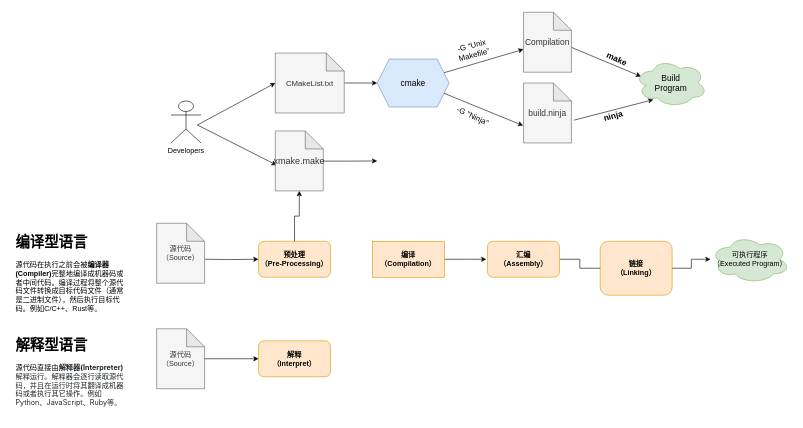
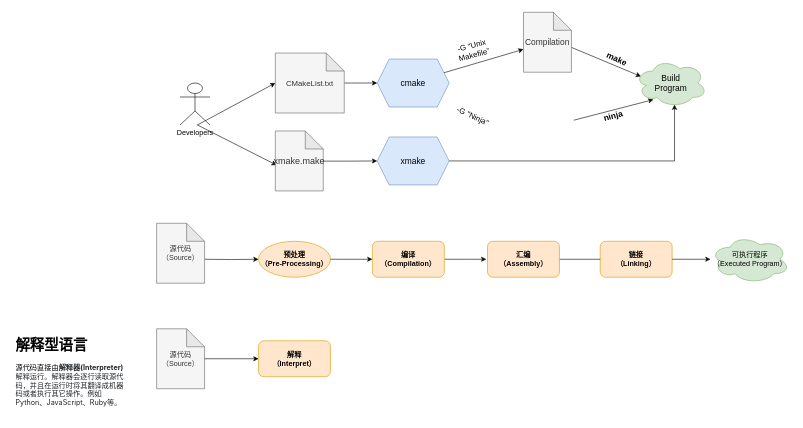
  <mxCell id="0" />
  <mxCell id="1" parent="0" />
  <mxCell id="2" value="&lt;h1&gt;解释型语言&lt;/h1&gt;&lt;p style=&quot;&quot;&gt;源代码直接由&lt;span style=&quot;box-sizing: border-box; font-weight: bolder; color: rgb(33, 37, 41); font-family: -apple-system, BlinkMacSystemFont, &amp;quot;Segoe UI&amp;quot;, Roboto, &amp;quot;Helvetica Neue&amp;quot;, Arial, &amp;quot;Noto Sans&amp;quot;, &amp;quot;Liberation Sans&amp;quot;, sans-serif, &amp;quot;Apple Color Emoji&amp;quot;, &amp;quot;Segoe UI Emoji&amp;quot;, &amp;quot;Segoe UI Symbol&amp;quot;, &amp;quot;Noto Color Emoji&amp;quot;;&quot;&gt;解释器(Interpreter)&lt;/span&gt;&lt;span style=&quot;color: rgb(33, 37, 41); font-family: -apple-system, BlinkMacSystemFont, &amp;quot;Segoe UI&amp;quot;, Roboto, &amp;quot;Helvetica Neue&amp;quot;, Arial, &amp;quot;Noto Sans&amp;quot;, &amp;quot;Liberation Sans&amp;quot;, sans-serif, &amp;quot;Apple Color Emoji&amp;quot;, &amp;quot;Segoe UI Emoji&amp;quot;, &amp;quot;Segoe UI Symbol&amp;quot;, &amp;quot;Noto Color Emoji&amp;quot;;&quot;&gt;解释运行。解释器会逐行读取源代码，并且在运行时将其翻译成机器码或者执行其它操作。例如Python、JavaScript、Ruby等。&lt;/span&gt;&lt;/p&gt;" style="text;html=1;strokeColor=none;fillColor=none;spacing=5;spacingTop=-20;whiteSpace=wrap;overflow=hidden;rounded=0;" parent="1" vertex="1"><mxGeometry x="20" y="556" width="192" height="136" as="geometry" /></mxCell>
  <mxCell id="3" value="" style="group" parent="1" vertex="1" connectable="0"><mxGeometry x="20" y="372" width="1296" height="276" as="geometry" /></mxCell>
  <mxCell id="4" value="" style="edgeStyle=orthogonalEdgeStyle;rounded=0;orthogonalLoop=1;jettySize=auto;html=1;" parent="3" target="5" edge="1"><mxGeometry relative="1" as="geometry"><mxPoint x="320" y="60" as="sourcePoint" /></mxGeometry></mxCell>
- <mxCell id="5" value="&lt;b&gt;预处理&lt;br&gt;（Pre-Processing）&lt;/b&gt;" style="rounded=1;whiteSpace=wrap;html=1;fillColor=#ffe6cc;strokeColor=#d79b00;gradientColor=none;" parent="3" vertex="1"><mxGeometry x="410" y="30" width="120" height="60" as="geometry" /></mxCell>
+ <mxCell id="5" value="&lt;b&gt;预处理&lt;br&gt;（Pre-Processing）&lt;/b&gt;" style="ellipse;whiteSpace=wrap;html=1;fillColor=#ffe6cc;strokeColor=#d79b00;gradientColor=none;" parent="3" vertex="1"><mxGeometry x="410" y="30" width="120" height="60" as="geometry" /></mxCell>
  <mxCell id="6" value="" style="edgeStyle=orthogonalEdgeStyle;rounded=0;orthogonalLoop=1;jettySize=auto;html=1;" parent="3" source="7" edge="1"><mxGeometry relative="1" as="geometry"><mxPoint x="790" y="60" as="targetPoint" /></mxGeometry></mxCell>
- <mxCell id="7" value="&lt;b&gt;编译&lt;br&gt;（Compilation）&lt;/b&gt;" style="whiteSpace=wrap;html=1;fillColor=#ffe6cc;strokeColor=#d79b00;rounded=0;" parent="3" vertex="1"><mxGeometry x="600" y="30" width="120" height="60" as="geometry" /></mxCell>
- <mxCell id="8" value="" style="edgeStyle=orthogonalEdgeStyle;rounded=0;orthogonalLoop=1;jettySize=auto;html=1;" parent="3" source="5" target="36" edge="1"><mxGeometry relative="1" as="geometry" /></mxCell>
- <mxCell id="9" value="&lt;b&gt;链接&lt;br&gt;（Linking）&lt;/b&gt;" style="rounded=1;whiteSpace=wrap;html=1;fillColor=#ffe6cc;strokeColor=#d79b00;" parent="3" vertex="1"><mxGeometry x="980" y="30" width="120" height="90" as="geometry" /></mxCell>
+ <mxCell id="7" value="&lt;b&gt;编译&lt;br&gt;（Compilation）&lt;/b&gt;" style="rounded=1;whiteSpace=wrap;html=1;fillColor=#ffe6cc;strokeColor=#d79b00;" parent="3" vertex="1"><mxGeometry x="600" y="30" width="120" height="60" as="geometry" /></mxCell>
+ <mxCell id="8" value="" style="edgeStyle=orthogonalEdgeStyle;rounded=0;orthogonalLoop=1;jettySize=auto;html=1;" parent="3" source="5" target="7" edge="1"><mxGeometry relative="1" as="geometry" /></mxCell>
+ <mxCell id="9" value="&lt;b&gt;链接&lt;br&gt;（Linking）&lt;/b&gt;" style="rounded=1;whiteSpace=wrap;html=1;fillColor=#ffe6cc;strokeColor=#d79b00;" parent="3" vertex="1"><mxGeometry x="980" y="30" width="120" height="60" as="geometry" /></mxCell>
  <mxCell id="10" value="源代码&lt;br&gt;（Source）" style="shape=note;whiteSpace=wrap;html=1;backgroundOutline=1;darkOpacity=0.05;fillColor=#f5f5f5;fontColor=#333333;strokeColor=#666666;" parent="3" vertex="1"><mxGeometry x="240" width="80" height="100" as="geometry" /></mxCell>
  <mxCell id="11" value="可执行程序&lt;br&gt;（Executed Program）" style="ellipse;shape=cloud;whiteSpace=wrap;html=1;fillColor=#d5e8d4;strokeColor=#82b366;" parent="3" vertex="1"><mxGeometry x="1164" y="20" width="132" height="80" as="geometry" /></mxCell>
  <mxCell id="12" style="edgeStyle=orthogonalEdgeStyle;rounded=0;orthogonalLoop=1;jettySize=auto;html=1;exitX=1;exitY=0.5;exitDx=0;exitDy=0;" parent="3" source="9" target="11" edge="1"><mxGeometry relative="1" as="geometry"><mxPoint x="1113" y="60" as="sourcePoint" /><mxPoint x="1188" y="56" as="targetPoint" /></mxGeometry></mxCell>
- <mxCell id="13" value="&lt;h1&gt;编译型语言&lt;/h1&gt;&lt;p&gt;源代码在执行之前会被&lt;b&gt;编译器(Compiler)&lt;/b&gt;完整地编译成机器码或者中间代码。编译过程将整个源代码文件转换成目标代码文件（通常是二进制文件），然后执行目标代码。例如C/C++、Rust等。&lt;br&gt;&lt;/p&gt;" style="text;html=1;strokeColor=none;fillColor=none;spacing=5;spacingTop=-20;whiteSpace=wrap;overflow=hidden;rounded=0;" parent="3" vertex="1"><mxGeometry y="12" width="192" height="140" as="geometry" /></mxCell>
  <mxCell id="14" value="源代码&lt;br&gt;（Source）" style="shape=note;whiteSpace=wrap;html=1;backgroundOutline=1;darkOpacity=0.05;fillColor=#f5f5f5;fontColor=#333333;strokeColor=#666666;" parent="3" vertex="1"><mxGeometry x="240" y="176" width="80" height="100" as="geometry" /></mxCell>
  <mxCell id="15" value="&lt;b&gt;解释&lt;br&gt;（Interpret）&lt;/b&gt;" style="whiteSpace=wrap;html=1;fillColor=#ffe6cc;strokeColor=#d79b00;rounded=1;" parent="3" vertex="1"><mxGeometry x="410" y="196" width="120" height="60" as="geometry" /></mxCell>
  <mxCell id="16" value="" style="edgeStyle=orthogonalEdgeStyle;rounded=0;orthogonalLoop=1;jettySize=auto;html=1;" parent="3" source="14" target="15" edge="1"><mxGeometry relative="1" as="geometry" /></mxCell>
  <mxCell id="17" style="edgeStyle=orthogonalEdgeStyle;rounded=0;orthogonalLoop=1;jettySize=auto;html=1;exitX=1;exitY=0.5;exitDx=0;exitDy=0;entryX=0;entryY=0.5;entryDx=0;entryDy=0;endArrow=none;" parent="3" source="18" target="9" edge="1"><mxGeometry relative="1" as="geometry" /></mxCell>
  <mxCell id="18" value="&lt;b&gt;汇编&lt;br&gt;（Assembly）&lt;/b&gt;" style="rounded=1;whiteSpace=wrap;html=1;fillColor=#ffe6cc;strokeColor=#d79b00;" parent="3" vertex="1"><mxGeometry x="792" y="30" width="120" height="60" as="geometry" /></mxCell>
  <mxCell id="19" value="" style="group" parent="1" vertex="1" connectable="0"><mxGeometry x="284" y="20" width="894" height="298" as="geometry" /></mxCell>
  <mxCell id="20" value="-G “Unix Makefile”" style="text;html=1;strokeColor=none;fillColor=none;align=center;verticalAlign=middle;whiteSpace=wrap;rounded=0;rotation=-15;fontSize=13;" parent="19" vertex="1"><mxGeometry x="469" y="48" width="70" height="30" as="geometry" /></mxCell>
  <mxCell id="21" value="-G &quot;Ninja&quot;" style="text;html=1;strokeColor=none;fillColor=none;align=center;verticalAlign=middle;whiteSpace=wrap;rounded=0;rotation=25;fontSize=13;" parent="19" vertex="1"><mxGeometry x="474" y="158" width="60" height="30" as="geometry" /></mxCell>
  <mxCell id="22" value="" style="endArrow=classic;html=1;rounded=0;exitX=0.975;exitY=0.577;exitDx=0;exitDy=0;exitPerimeter=0;" parent="19" source="37" edge="1"><mxGeometry relative="1" as="geometry"><mxPoint x="684" y="78" as="sourcePoint" /><mxPoint x="784" y="107" as="targetPoint" /><Array as="points" /></mxGeometry></mxCell>
  <mxCell id="23" value="" style="endArrow=classic;html=1;rounded=0;entryX=0.256;entryY=0.846;entryDx=0;entryDy=0;entryPerimeter=0;" parent="19" target="30" edge="1"><mxGeometry relative="1" as="geometry"><mxPoint x="672" y="180" as="sourcePoint" /><mxPoint x="784" y="148" as="targetPoint" /></mxGeometry></mxCell>
  <mxCell id="24" value="&lt;b&gt;&lt;font style=&quot;font-size: 14px;&quot;&gt;make&lt;/font&gt;&lt;/b&gt;" style="text;html=1;strokeColor=none;fillColor=none;align=center;verticalAlign=middle;whiteSpace=wrap;rounded=0;rotation=25;" parent="19" vertex="1"><mxGeometry x="714" y="63" width="60" height="30" as="geometry" /></mxCell>
  <mxCell id="25" value="&lt;b style=&quot;font-size: 14px;&quot;&gt;ninja&lt;/b&gt;" style="text;html=1;strokeColor=none;fillColor=none;align=center;verticalAlign=middle;whiteSpace=wrap;rounded=0;rotation=-15;fontSize=14;" parent="19" vertex="1"><mxGeometry x="708" y="158" width="60" height="30" as="geometry" /></mxCell>
  <mxCell id="26" value="" style="edgeStyle=orthogonalEdgeStyle;rounded=0;orthogonalLoop=1;jettySize=auto;html=1;" parent="19" source="35" edge="1"><mxGeometry relative="1" as="geometry"><mxPoint x="344" y="118" as="targetPoint" /><mxPoint x="294" y="118" as="sourcePoint" /></mxGeometry></mxCell>
  <mxCell id="27" value="" style="edgeStyle=orthogonalEdgeStyle;rounded=0;orthogonalLoop=1;jettySize=auto;html=1;exitX=0.979;exitY=0.503;exitDx=0;exitDy=0;exitPerimeter=0;" parent="19" source="36" edge="1"><mxGeometry relative="1" as="geometry"><mxPoint x="344" y="248" as="targetPoint" /><mxPoint x="294" y="248" as="sourcePoint" /></mxGeometry></mxCell>
  <mxCell id="28" value="&lt;font style=&quot;font-size: 14px;&quot;&gt;cmake&lt;/font&gt;" style="shape=hexagon;perimeter=hexagonPerimeter2;whiteSpace=wrap;html=1;fixedSize=1;fillColor=#dae8fc;strokeColor=#6c8ebf;" parent="19" vertex="1"><mxGeometry x="344" y="78" width="120" height="80" as="geometry" /></mxCell>
+ <mxCell id="29" value="&lt;font style=&quot;font-size: 14px;&quot;&gt;xmake&lt;/font&gt;" style="shape=hexagon;perimeter=hexagonPerimeter2;whiteSpace=wrap;html=1;fixedSize=1;fillColor=#dae8fc;strokeColor=#6c8ebf;" parent="19" vertex="1"><mxGeometry x="344" y="208" width="120" height="80" as="geometry" /></mxCell>
  <mxCell id="30" value="&lt;font style=&quot;font-size: 14px;&quot;&gt;Build&lt;br&gt;Program&lt;/font&gt;" style="ellipse;shape=cloud;whiteSpace=wrap;html=1;fillColor=#d5e8d4;strokeColor=#82b366;" parent="19" vertex="1"><mxGeometry x="774" y="78" width="120" height="80" as="geometry" /></mxCell>
- <mxCell id="32" value="Developers" style="shape=umlActor;verticalLabelPosition=bottom;verticalAlign=top;html=1;outlineConnect=0;" parent="19" vertex="1"><mxGeometry y="148" width="50" height="70" as="geometry" /></mxCell>
+ <mxCell id="31" value="" style="endArrow=classic;html=1;rounded=0;exitX=1;exitY=0.5;exitDx=0;exitDy=0;entryX=0.55;entryY=0.95;entryDx=0;entryDy=0;entryPerimeter=0;" parent="19" source="29" target="30" edge="1"><mxGeometry relative="1" as="geometry"><mxPoint x="504" y="248" as="sourcePoint" /><mxPoint x="834" y="248" as="targetPoint" /><Array as="points"><mxPoint x="840" y="248" /></Array></mxGeometry></mxCell>
+ <mxCell id="32" value="Developers" style="shape=umlActor;verticalLabelPosition=bottom;verticalAlign=top;html=1;outlineConnect=0;" parent="19" vertex="1"><mxGeometry x="15" y="118" width="50" height="70" as="geometry" /></mxCell>
  <mxCell id="33" value="" style="endArrow=classic;html=1;rounded=0;entryX=0;entryY=0.5;entryDx=0;entryDy=0;" parent="19" edge="1"><mxGeometry relative="1" as="geometry"><mxPoint x="44" y="188" as="sourcePoint" /><mxPoint x="174" y="118" as="targetPoint" /></mxGeometry></mxCell>
  <mxCell id="34" value="" style="endArrow=classic;html=1;rounded=0;entryX=0.019;entryY=0.617;entryDx=0;entryDy=0;entryPerimeter=0;" parent="19" edge="1"><mxGeometry relative="1" as="geometry"><mxPoint x="44" y="188" as="sourcePoint" /><mxPoint x="176.28" y="255.02" as="targetPoint" /></mxGeometry></mxCell>
  <mxCell id="35" value="&lt;font style=&quot;font-size: 13px;&quot;&gt;CMakeList.txt&lt;/font&gt;" style="shape=note;whiteSpace=wrap;html=1;backgroundOutline=1;darkOpacity=0.05;fillColor=#f5f5f5;fontColor=#333333;strokeColor=#666666;" parent="19" vertex="1"><mxGeometry x="174" y="68" width="115" height="100" as="geometry" /></mxCell>
  <mxCell id="36" value="&lt;font style=&quot;font-size: 15px;&quot;&gt;xmake.make&lt;/font&gt;" style="shape=note;whiteSpace=wrap;html=1;backgroundOutline=1;darkOpacity=0.05;fillColor=#f5f5f5;fontColor=#333333;strokeColor=#666666;" parent="19" vertex="1"><mxGeometry x="174" y="198" width="80" height="100" as="geometry" /></mxCell>
  <mxCell id="37" value="&lt;font style=&quot;font-size: 14px;&quot;&gt;Compilation&lt;/font&gt;" style="shape=note;whiteSpace=wrap;html=1;backgroundOutline=1;darkOpacity=0.05;fillColor=#f5f5f5;strokeColor=#666666;fontColor=#333333;" parent="19" vertex="1"><mxGeometry x="588" width="80" height="100" as="geometry" /></mxCell>
  <mxCell id="38" value="" style="endArrow=classic;html=1;rounded=0;exitX=1;exitY=0.25;exitDx=0;exitDy=0;" parent="19" source="28" target="37" edge="1"><mxGeometry relative="1" as="geometry"><mxPoint x="464" y="108" as="sourcePoint" /><mxPoint x="564" y="78" as="targetPoint" /><Array as="points" /></mxGeometry></mxCell>
- <mxCell id="39" value="&lt;font style=&quot;font-size: 14px;&quot;&gt;build.ninja&lt;/font&gt;" style="shape=note;whiteSpace=wrap;html=1;backgroundOutline=1;darkOpacity=0.05;fillColor=#f5f5f5;strokeColor=#666666;fontColor=#333333;" parent="19" vertex="1"><mxGeometry x="588" y="118" width="80" height="100" as="geometry" /></mxCell>
- <mxCell id="40" value="" style="endArrow=classic;html=1;rounded=0;entryX=-0.008;entryY=0.71;entryDx=0;entryDy=0;exitX=1;exitY=0.75;exitDx=0;exitDy=0;entryPerimeter=0;" parent="19" source="28" target="39" edge="1"><mxGeometry relative="1" as="geometry"><mxPoint x="464" y="133" as="sourcePoint" /><mxPoint x="564" y="158" as="targetPoint" /><Array as="points" /></mxGeometry></mxCell>
